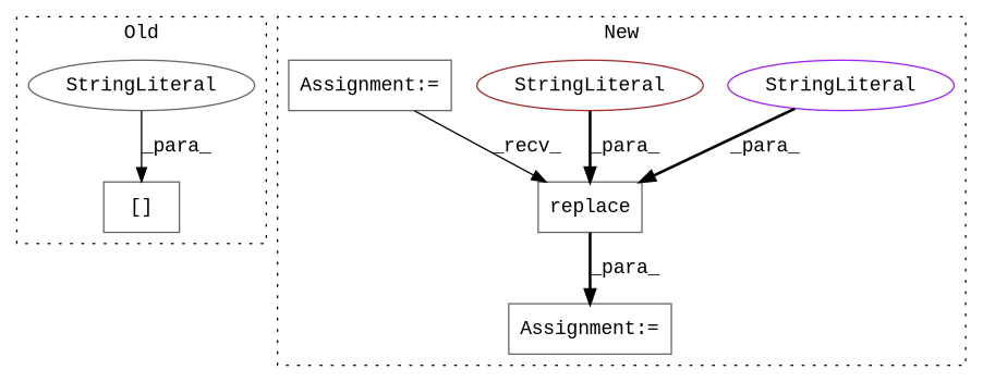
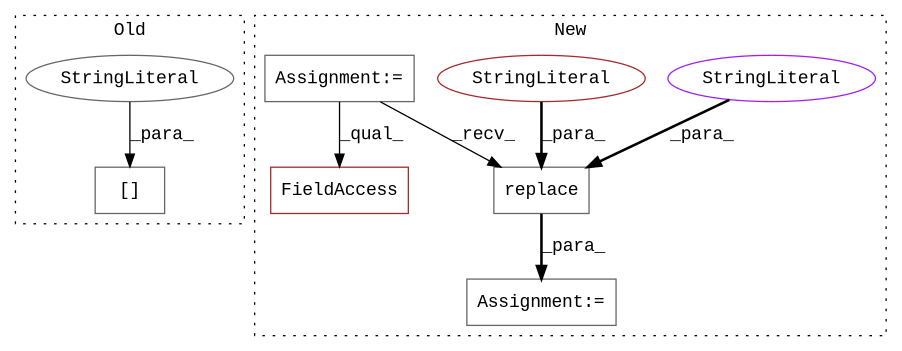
  digraph {
    fontname="Liberation Mono"
    node [a=45 l=7 shape=box color=gray40 fontname="Liberation Mono"]
    edge [style=solid fontname="Liberation Mono"]
    n1 [a=2 l="27,1" label="[]" s="1473,1507"]
    n2 [label=StringLiteral s=1500 shape=ellipse]
    n3 [a=32 l="8,1" label=replace s="1348,1374"]
    n4 [label=StringLiteral s=1356 shape=ellipse color=purple]
    n5 [l=10 label=StringLiteral s=1364 shape=ellipse color=brown]
    n6 [a=7 l=1 label="Assignment:=" s=1337]
    n7 [a=7 l=9 label="Assignment:=" s=1059]
+   n8 [a=22 l=14 label=FieldAccess s=1942 color=brown]
    subgraph cluster_1 {
      label=Old
      style=dotted
      n1
      n2
    }
    subgraph cluster_2 {
      label=New
      style=dotted
      n3
      n4
      n5
      n6
      n7
+     n8
    }
    n2 -> n1 [label=_para_]
    n3 -> n6 [label=_para_ style=bold]
    n4 -> n3 [label=_para_ style=bold]
    n5 -> n3 [label=_para_ style=bold]
    n7 -> n3 [label=_recv_]
+   n7 -> n8 [label=_qual_]
  }
